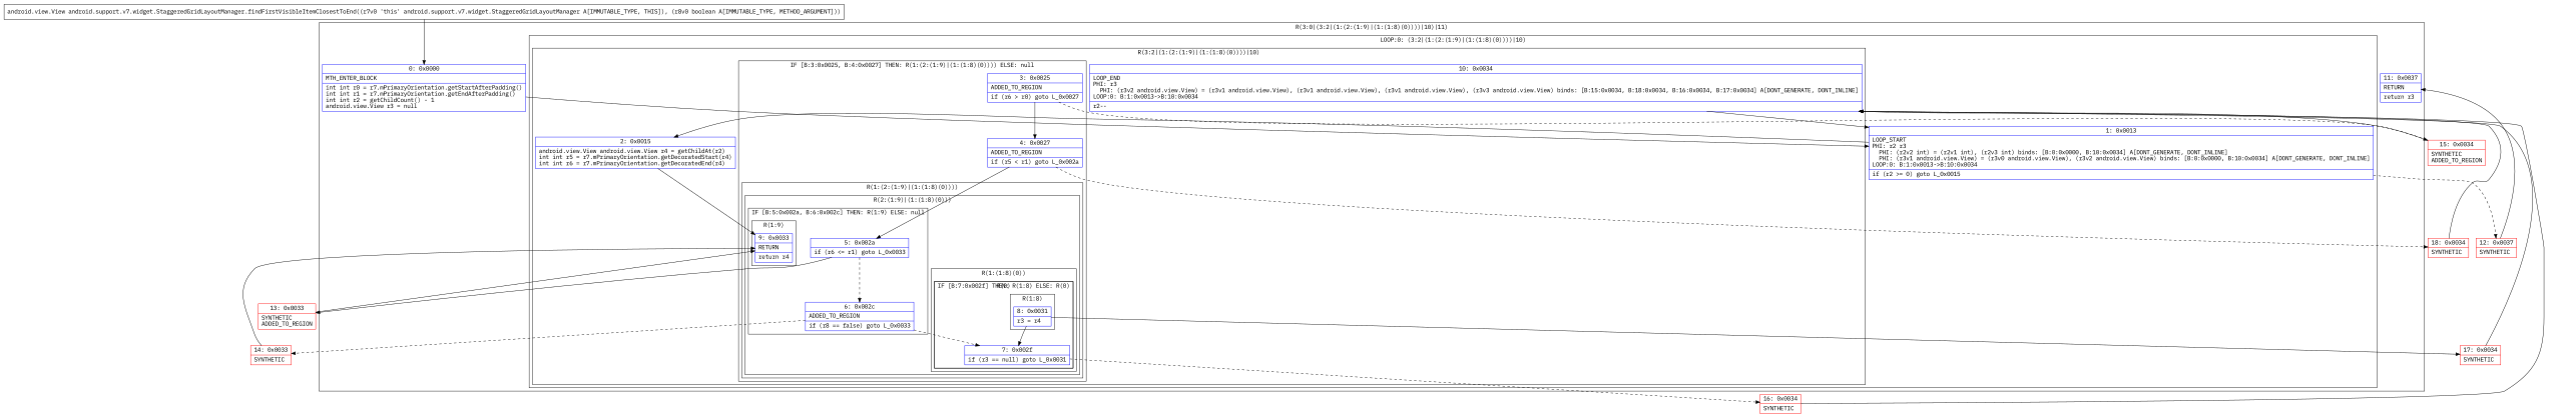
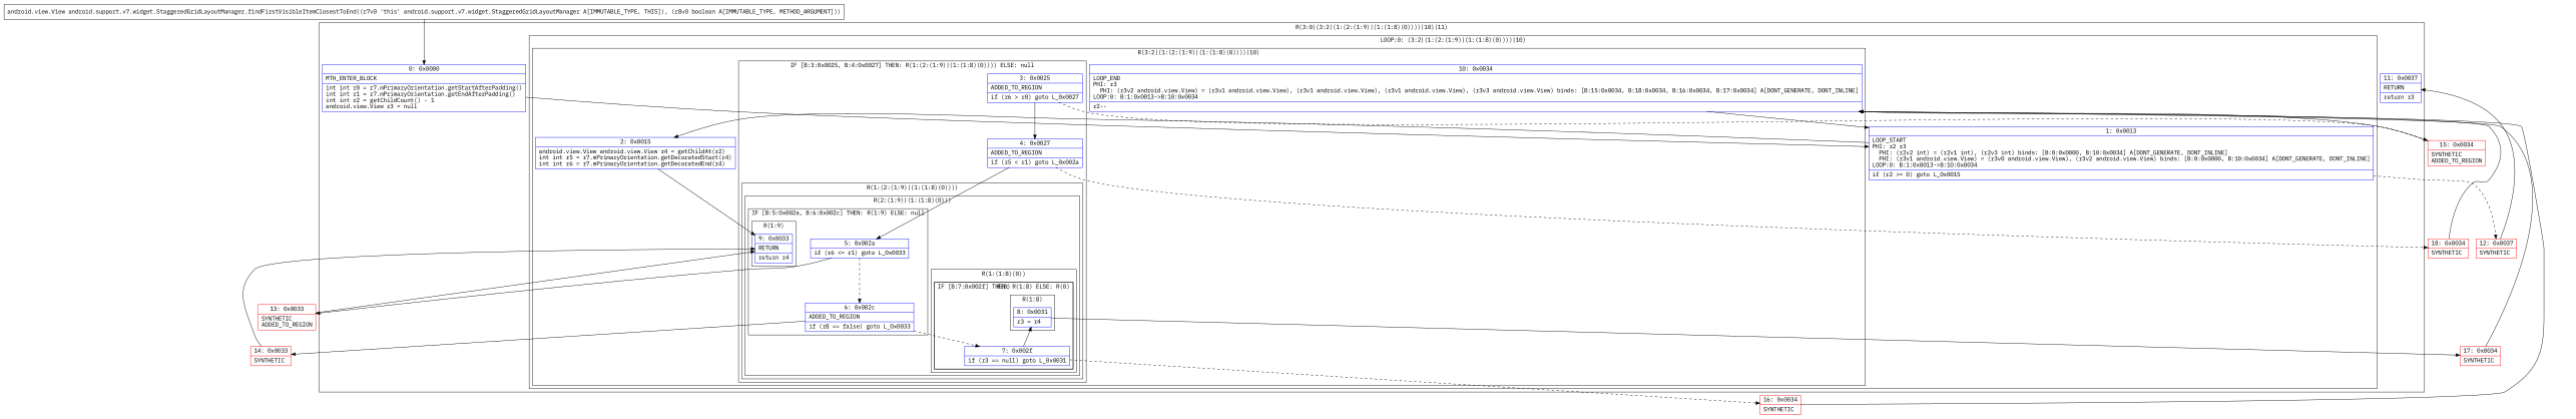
  digraph {
    fontname="IBM Plex Mono"
    node [color=blue fontname="IBM Plex Mono" shape=record]
    edge [fontname="IBM Plex Mono"]
    n1 [label="{9\:\ 0x0033|RETURN\l|return r4\l}"]
    n2 [label="{5\:\ 0x002a|if (r6 \<= r1) goto L_0x0033\l}"]
    n3 [label="{6\:\ 0x002c|ADDED_TO_REGION\l|if (r8 == false) goto L_0x0033\l}"]
    n4 [label="{8\:\ 0x0031|r3 = r4\l}"]
    n5 [label="{7\:\ 0x002f|if (r3 == null) goto L_0x0031\l}"]
    n6 [label="{3\:\ 0x0025|ADDED_TO_REGION\l|if (r6 \> r0) goto L_0x0027\l}"]
    n7 [label="{4\:\ 0x0027|ADDED_TO_REGION\l|if (r5 \< r1) goto L_0x002a\l}"]
    n8 [label="{2\:\ 0x0015|android.view.View android.view.View r4 = getChildAt(r2)\lint int r5 = r7.mPrimaryOrientation.getDecoratedStart(r4)\lint int r6 = r7.mPrimaryOrientation.getDecoratedEnd(r4)\l}"]
    n9 [label="{10\:\ 0x0034|LOOP_END\lPHI: r3 \l  PHI: (r3v2 android.view.View) = (r3v1 android.view.View), (r3v1 android.view.View), (r3v1 android.view.View), (r3v3 android.view.View) binds: [B:15:0x0034, B:18:0x0034, B:16:0x0034, B:17:0x0034] A[DONT_GENERATE, DONT_INLINE]\lLOOP:0: B:1:0x0013\-\>B:10:0x0034\l|r2\-\-\l}"]
    n10 [label="{1\:\ 0x0013|LOOP_START\lPHI: r2 r3 \l  PHI: (r2v2 int) = (r2v1 int), (r2v3 int) binds: [B:0:0x0000, B:10:0x0034] A[DONT_GENERATE, DONT_INLINE]\l  PHI: (r3v1 android.view.View) = (r3v0 android.view.View), (r3v2 android.view.View) binds: [B:0:0x0000, B:10:0x0034] A[DONT_GENERATE, DONT_INLINE]\lLOOP:0: B:1:0x0013\-\>B:10:0x0034\l|if (r2 \>= 0) goto L_0x0015\l}"]
    n11 [label="{0\:\ 0x0000|MTH_ENTER_BLOCK\l|int int r0 = r7.mPrimaryOrientation.getStartAfterPadding()\lint int r1 = r7.mPrimaryOrientation.getEndAfterPadding()\lint int r2 = getChildCount() \- 1\landroid.view.View r3 = null\l}"]
    n12 [label="{11\:\ 0x0037|RETURN\l|return r3\l}"]
    n13 [color=red label="{13\:\ 0x0033|SYNTHETIC\lADDED_TO_REGION\l}"]
    n14 [color=red label="{14\:\ 0x0033|SYNTHETIC\l}"]
    n15 [color=red label="{17\:\ 0x0034|SYNTHETIC\l}"]
    n16 [color=red label="{16\:\ 0x0034|SYNTHETIC\l}"]
    n17 [color=red label="{15\:\ 0x0034|SYNTHETIC\lADDED_TO_REGION\l}"]
    n18 [color=red label="{18\:\ 0x0034|SYNTHETIC\l}"]
    n19 [color=red label="{12\:\ 0x0037|SYNTHETIC\l}"]
    n20 [label="{android.view.View android.support.v7.widget.StaggeredGridLayoutManager.findFirstVisibleItemClosestToEnd((r7v0 'this' android.support.v7.widget.StaggeredGridLayoutManager A[IMMUTABLE_TYPE, THIS]), (r8v0 boolean A[IMMUTABLE_TYPE, METHOD_ARGUMENT])) }" color=""]
    subgraph cluster_1 {
      label="R(3:0|(3:2|(1:(2:(1:9)|(1:(1:8)(0))))|10)|11)"
      n11
      n12
      subgraph cluster_2 {
        label="LOOP:0: (3:2|(1:(2:(1:9)|(1:(1:8)(0))))|10)"
        n10
        subgraph cluster_3 {
          label="R(3:2|(1:(2:(1:9)|(1:(1:8)(0))))|10)"
          n8
          n9
          subgraph cluster_4 {
            label="IF [B:3:0x0025, B:4:0x0027] THEN: R(1:(2:(1:9)|(1:(1:8)(0)))) ELSE: null"
            n6
            n7
            subgraph cluster_5 {
              label="R(1:(2:(1:9)|(1:(1:8)(0))))"
              subgraph cluster_6 {
                label="R(2:(1:9)|(1:(1:8)(0)))"
                subgraph cluster_7 {
                  label="IF [B:5:0x002a, B:6:0x002c] THEN: R(1:9) ELSE: null"
                  n2
                  n3
                  subgraph cluster_8 {
                    label="R(1:9)"
                    n1
                  }
                }
                subgraph cluster_9 {
                  label="R(1:(1:8)(0))"
                  subgraph cluster_10 {
                    label="IF [B:7:0x002f] THEN: R(1:8) ELSE: R(0)"
                    n5
                    subgraph cluster_11 {
                      label="R(1:8)"
                      n4
                    }
                    subgraph cluster_12 {
                      label="R(0)"
                    }
                  }
                }
              }
            }
          }
        }
      }
    }
    n2 -> n3 [style=dashed]
    n2 -> n13
    n3 -> n5 [style=dashed]
-   n3 -> n14 [style=dashed]
+   n3 -> n14
    n4 -> n15
-   n4 -> n5
+   n5 -> n4
    n5 -> n16 [style=dashed]
    n6 -> n7
    n6 -> n17 [style=dashed]
    n7 -> n2
    n7 -> n18 [style=dashed]
    n8 -> n1
    n9 -> n10
    n10 -> n8
    n10 -> n19 [style=dashed]
    n11 -> n10
    n13 -> n1
    n14 -> n1
    n15 -> n9
    n16 -> n9
    n17 -> n9
    n18 -> n9
    n19 -> n12
    n20 -> n11
  }
